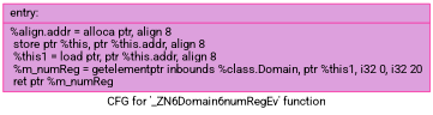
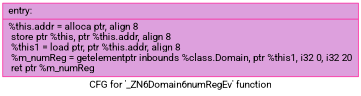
  digraph {
    label="CFG for '_ZN6Domain6numRegEv' function"
    fontname=Roboto
-   n1 [color=deeppink fillcolor=plum fontname=Roboto label="{entry:\l|  %align.addr = alloca ptr, align 8\l  store ptr %this, ptr %this.addr, align 8\l  %this1 = load ptr, ptr %this.addr, align 8\l  %m_numReg = getelementptr inbounds %class.Domain, ptr %this1, i32 0, i32 20\l  ret ptr %m_numReg\l}" shape=record style=filled]
+   n1 [color=deeppink fillcolor=plum fontname=Roboto label="{entry:\l|  %this.addr = alloca ptr, align 8\l  store ptr %this, ptr %this.addr, align 8\l  %this1 = load ptr, ptr %this.addr, align 8\l  %m_numReg = getelementptr inbounds %class.Domain, ptr %this1, i32 0, i32 20\l  ret ptr %m_numReg\l}" shape=record style=filled]
  }
